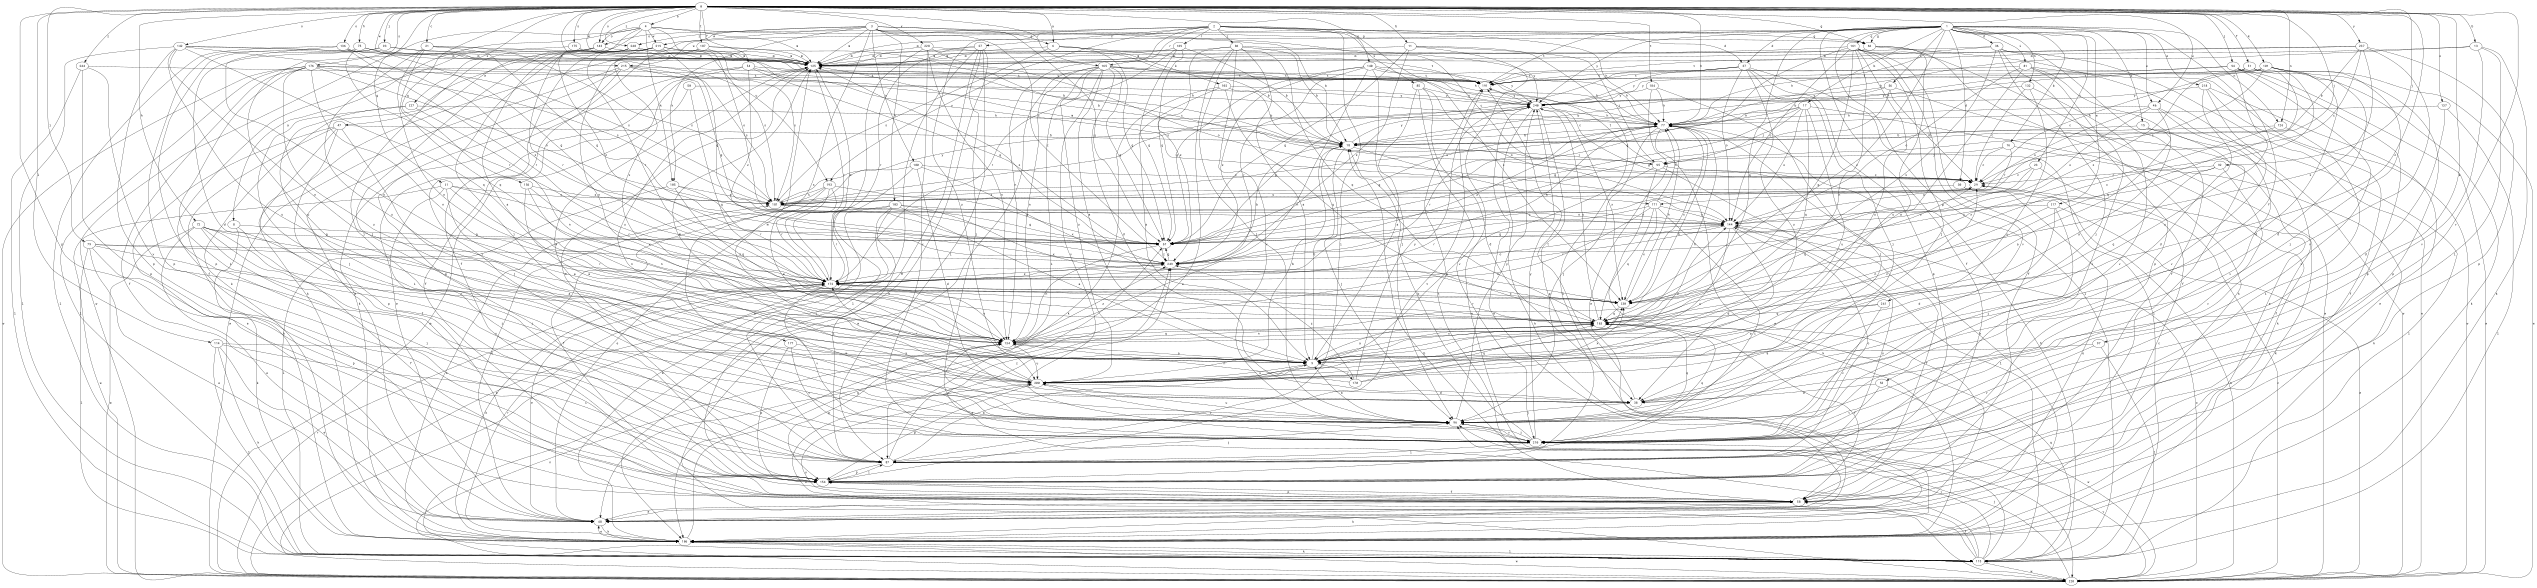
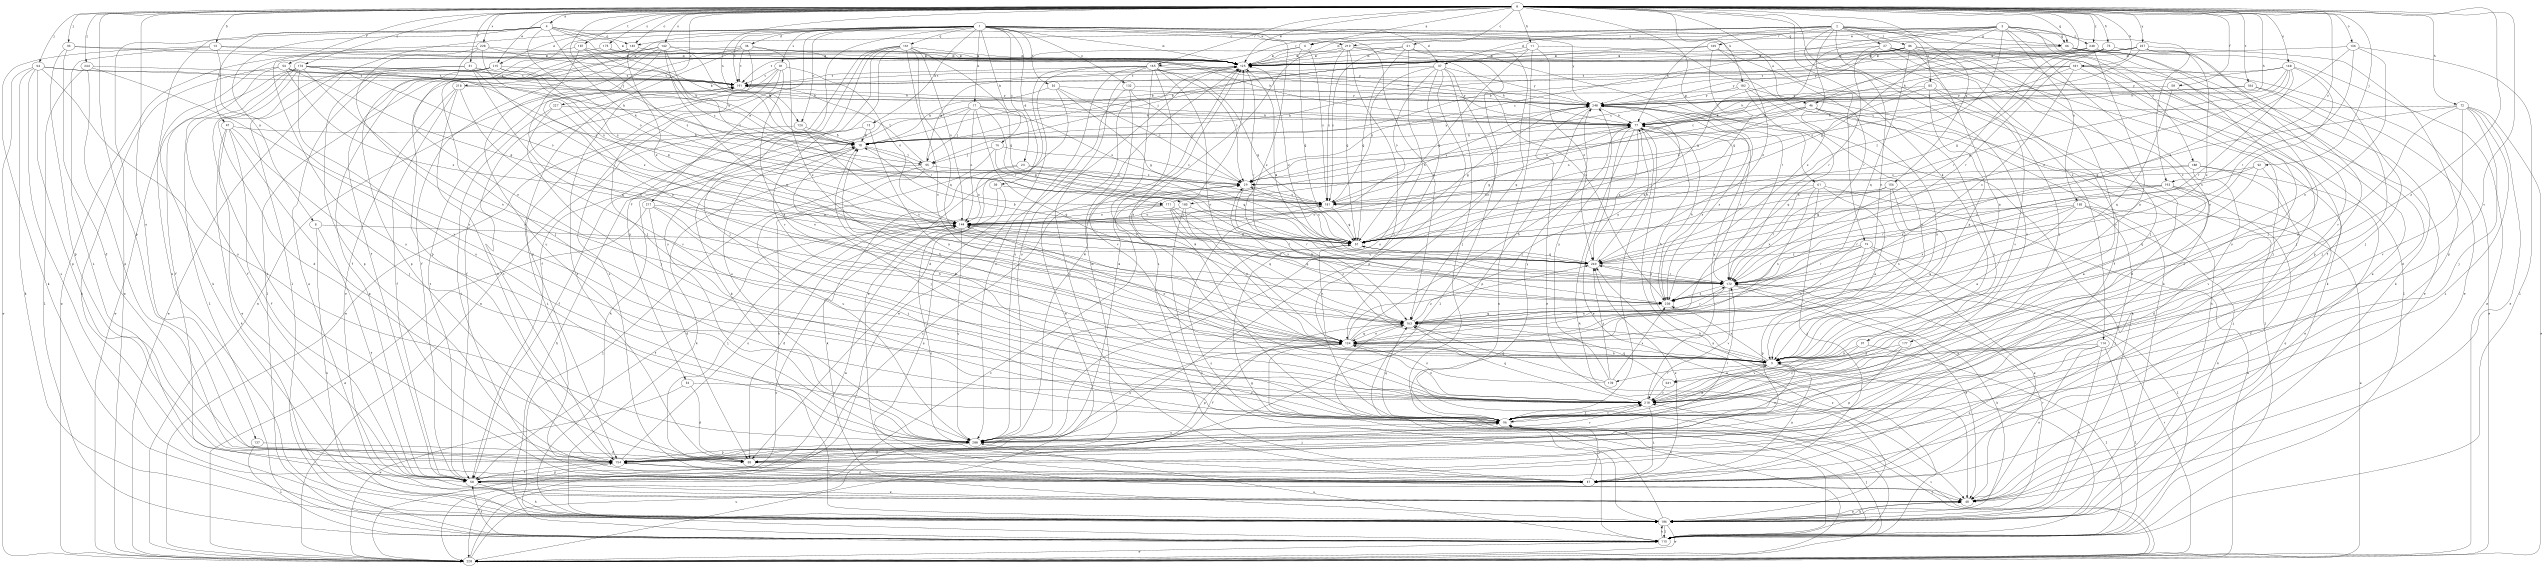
  strict digraph {
    fontname="Roboto Mono"
    node [fontname="Roboto Mono"]
    edge [fontname="Roboto Mono"]
    0
    4
    6
    11
    13
    21
    46
    50
    51
    54
    61
    66
    72
    75
    77
    79
    92
    93
    94
    95
    97
    101
    102
    114
    125
    126
    136
    137
    140
    142
    143
    154
    156
    165
    175
    176
    184
    187
    193
    210
    215
    227
    228
    237
    241
    244
    248
    105
    219
    8
    18
    47
    106
    144
    220
    191
    67
    181
    249
    87
    163
    134
    200
    115
    9
    240
    48
    38
    58
    172
    96
    230
    29
    1
    15
    16
    17
    23
    30
    36
    37
    56
    n83 [label=53]
    81
    132
    161
    217
    218
    171
    2
    27
    85
    86
    169
    3
    103
    177
    180
    170
    0 -> 4 [label=a]
    0 -> 6 [label=a]
    0 -> 11 [label=b]
    0 -> 13 [label=b]
    0 -> 21 [label=c]
    0 -> 46 [label=e]
+   0 -> 50 [label=f]
    0 -> 51 [label=f]
    0 -> 54 [label=f]
    0 -> 61 [label=g]
    0 -> 66 [label=g]
    0 -> 72 [label=h]
    0 -> 75 [label=h]
    0 -> 77 [label=h]
    0 -> 79 [label=i]
    0 -> 92 [label=j]
    0 -> 93 [label=j]
    0 -> 94 [label=j]
    0 -> 95 [label=j]
    0 -> 97 [label=k]
    0 -> 101 [label=k]
-   6 -> 102 [label=k]
+   0 -> 102 [label=k]
    0 -> 114 [label=l]
    0 -> 125 [label=m]
    0 -> 126 [label=n]
    0 -> 136 [label=o]
    0 -> 137 [label=o]
    0 -> 140 [label=o]
    0 -> 142 [label=o]
    0 -> 143 [label=o]
    0 -> 154 [label=p]
    0 -> 156 [label=q]
    0 -> 165 [label=r]
    0 -> 175 [label=s]
    0 -> 176 [label=s]
    0 -> 184 [label=t]
    0 -> 187 [label=t]
    0 -> 193 [label=u]
    0 -> 210 [label=v]
    0 -> 215 [label=w]
    0 -> 227 [label=x]
    0 -> 228 [label=x]
    0 -> 237 [label=y]
    0 -> 241 [label=z]
    0 -> 244 [label=z]
    0 -> 248 [label=z]
    4 -> 125 [label=m]
    4 -> 143 [label=o]
    4 -> 105 [label=k]
    4 -> 219 [label=w]
    4 -> 8 [label=a]
    4 -> 18 [label=b]
    4 -> 47 [label=e]
    4 -> 106 [label=k]
    4 -> 144 [label=o]
    4 -> 220 [label=w]
    6 -> 125 [label=m]
    6 -> 191 [label=t]
    6 -> 67 [label=g]
    6 -> 181 [label=s]
    11 -> 95 [label=j]
    11 -> 125 [label=m]
    11 -> 106 [label=k]
    11 -> 220 [label=w]
    11 -> 67 [label=g]
    11 -> 249 [label=z]
    13 -> 77 [label=h]
    13 -> 125 [label=m]
    13 -> 210 [label=v]
    13 -> 106 [label=k]
    13 -> 87 [label=i]
    21 -> 125 [label=m]
    21 -> 67 [label=g]
    21 -> 181 [label=s]
    21 -> 163 [label=q]
    21 -> 134 [label=n]
    21 -> 200 [label=u]
    46 -> 77 [label=h]
    46 -> 210 [label=v]
    46 -> 144 [label=o]
    46 -> 181 [label=s]
    46 -> 115 [label=l]
    46 -> 9 [label=a]
    50 -> 163 [label=q]
    50 -> 240 [label=y]
    50 -> 48 [label=e]
    51 -> 154 [label=p]
    51 -> 18 [label=b]
    51 -> 191 [label=t]
    51 -> 249 [label=z]
    51 -> 163 [label=q]
    51 -> 38 [label=d]
    54 -> 18 [label=b]
    54 -> 106 [label=k]
    54 -> 191 [label=t]
    54 -> 67 [label=g]
    54 -> 249 [label=z]
    54 -> 58 [label=f]
    61 -> 220 [label=w]
    61 -> 181 [label=s]
    61 -> 87 [label=i]
    61 -> 134 [label=n]
    61 -> 9 [label=a]
    61 -> 172 [label=r]
    66 -> 125 [label=m]
    66 -> 106 [label=k]
    66 -> 220 [label=w]
    66 -> 200 [label=u]
    72 -> 210 [label=v]
    72 -> 220 [label=w]
    72 -> 67 [label=g]
    72 -> 87 [label=i]
    72 -> 9 [label=a]
    72 -> 48 [label=e]
    72 -> 96 [label=j]
    75 -> 125 [label=m]
    75 -> 154 [label=p]
    75 -> 67 [label=g]
    75 -> 172 [label=r]
    77 -> 18 [label=b]
    77 -> 106 [label=k]
    77 -> 67 [label=g]
    77 -> 249 [label=z]
    77 -> 48 [label=e]
    77 -> 172 [label=r]
    77 -> 96 [label=j]
    77 -> 230 [label=x]
    79 -> 154 [label=p]
    79 -> 249 [label=z]
    79 -> 134 [label=n]
    79 -> 115 [label=l]
    79 -> 48 [label=e]
    79 -> 172 [label=r]
    92 -> 210 [label=v]
    92 -> 249 [label=z]
    92 -> 163 [label=q]
    92 -> 29 [label=c]
    93 -> 125 [label=m]
    93 -> 154 [label=p]
    93 -> 240 [label=y]
    93 -> 38 [label=d]
    94 -> 77 [label=h]
    94 -> 154 [label=p]
    94 -> 106 [label=k]
    94 -> 220 [label=w]
    94 -> 191 [label=t]
    94 -> 87 [label=i]
    94 -> 200 [label=u]
    95 -> 125 [label=m]
    95 -> 106 [label=k]
    95 -> 191 [label=t]
    95 -> 200 [label=u]
    95 -> 115 [label=l]
    95 -> 29 [label=c]
    97 -> 210 [label=v]
    97 -> 115 [label=l]
    97 -> 9 [label=a]
    101 -> 220 [label=w]
    101 -> 191 [label=t]
    101 -> 181 [label=s]
    101 -> 240 [label=y]
    101 -> 38 [label=d]
    101 -> 96 [label=j]
    101 -> 230 [label=x]
    101 -> 29 [label=c]
    102 -> 18 [label=b]
    102 -> 106 [label=k]
    102 -> 163 [label=q]
    102 -> 9 [label=a]
    102 -> 240 [label=y]
    114 -> 106 [label=k]
    114 -> 87 [label=i]
    114 -> 115 [label=l]
    114 -> 9 [label=a]
    114 -> 48 [label=e]
    125 -> 191 [label=t]
    125 -> 200 [label=u]
    125 -> 172 [label=r]
    126 -> 18 [label=b]
    126 -> 87 [label=i]
    126 -> 230 [label=x]
    136 -> 125 [label=m]
    136 -> 249 [label=z]
    136 -> 134 [label=n]
    136 -> 115 [label=l]
    136 -> 172 [label=r]
-   137 -> 77 [label=h]
+   72 -> 77 [label=h]
    137 -> 115 [label=l]
    137 -> 38 [label=d]
    140 -> 77 [label=h]
    140 -> 191 [label=t]
    140 -> 67 [label=g]
    140 -> 249 [label=z]
    140 -> 134 [label=n]
    140 -> 240 [label=y]
    140 -> 172 [label=r]
    140 -> 96 [label=j]
    142 -> 125 [label=m]
    142 -> 154 [label=p]
    142 -> 18 [label=b]
    142 -> 181 [label=s]
    142 -> 163 [label=q]
    142 -> 134 [label=n]
    142 -> 200 [label=u]
    142 -> 115 [label=l]
    143 -> 125 [label=m]
    143 -> 249 [label=z]
    143 -> 58 [label=f]
    143 -> 96 [label=j]
    154 -> 125 [label=m]
    154 -> 144 [label=o]
    154 -> 191 [label=t]
    154 -> 87 [label=i]
    154 -> 58 [label=f]
    156 -> 181 [label=s]
    156 -> 134 [label=n]
    156 -> 9 [label=a]
    156 -> 230 [label=x]
    165 -> 77 [label=h]
    165 -> 210 [label=v]
    165 -> 220 [label=w]
    165 -> 191 [label=t]
    165 -> 67 [label=g]
    165 -> 87 [label=i]
    165 -> 134 [label=n]
    165 -> 200 [label=u]
    165 -> 9 [label=a]
    165 -> 38 [label=d]
    165 -> 29 [label=c]
    175 -> 77 [label=h]
    175 -> 125 [label=m]
    175 -> 200 [label=u]
    176 -> 77 [label=h]
    176 -> 144 [label=o]
    176 -> 220 [label=w]
    176 -> 191 [label=t]
    176 -> 181 [label=s]
    176 -> 87 [label=i]
    176 -> 134 [label=n]
    176 -> 200 [label=u]
    176 -> 115 [label=l]
    176 -> 58 [label=f]
    184 -> 77 [label=h]
    184 -> 240 [label=y]
    184 -> 48 [label=e]
    184 -> 96 [label=j]
    187 -> 125 [label=m]
    187 -> 106 [label=k]
    187 -> 181 [label=s]
    187 -> 134 [label=n]
    187 -> 29 [label=c]
    193 -> 67 [label=g]
    193 -> 181 [label=s]
    193 -> 9 [label=a]
    193 -> 48 [label=e]
    193 -> 58 [label=f]
    193 -> 172 [label=r]
    210 -> 18 [label=b]
    210 -> 87 [label=i]
    210 -> 163 [label=q]
    210 -> 134 [label=n]
    210 -> 240 [label=y]
    210 -> 96 [label=j]
    215 -> 154 [label=p]
    215 -> 220 [label=w]
    215 -> 191 [label=t]
    215 -> 67 [label=g]
    215 -> 181 [label=s]
    215 -> 48 [label=e]
    227 -> 77 [label=h]
    227 -> 87 [label=i]
    227 -> 134 [label=n]
    227 -> 96 [label=j]
    228 -> 125 [label=m]
    228 -> 210 [label=v]
    228 -> 18 [label=b]
    228 -> 144 [label=o]
    228 -> 220 [label=w]
    228 -> 134 [label=n]
    237 -> 77 [label=h]
    237 -> 125 [label=m]
    237 -> 154 [label=p]
    237 -> 210 [label=v]
    237 -> 18 [label=b]
    237 -> 230 [label=x]
    237 -> 29 [label=c]
    241 -> 210 [label=v]
    241 -> 163 [label=q]
-   241 -> 9 [label=a]
+   9 -> 241 [label=a]
    244 -> 154 [label=p]
    244 -> 210 [label=v]
    244 -> 191 [label=t]
    244 -> 115 [label=l]
    248 -> 125 [label=m]
    248 -> 9 [label=a]
    248 -> 172 [label=r]
    248 -> 96 [label=j]
    248 -> 29 [label=c]
-   105 -> 181 [label=o]
+   105 -> 144 [label=o]
    105 -> 163 [label=q]
    105 -> 115 [label=l]
    105 -> 172 [label=r]
    219 -> 125 [label=m]
    219 -> 67 [label=g]
    219 -> 181 [label=s]
    219 -> 87 [label=i]
    219 -> 172 [label=r]
    219 -> 96 [label=j]
    219 -> 230 [label=x]
    8 -> 106 [label=k]
    8 -> 67 [label=g]
    8 -> 58 [label=f]
    18 -> 95 [label=j]
    18 -> 240 [label=y]
    18 -> 96 [label=j]
    18 -> 171 [label=r]
    47 -> 154 [label=p]
    47 -> 18 [label=b]
    47 -> 106 [label=k]
    47 -> 48 [label=e]
    47 -> 58 [label=f]
    47 -> 96 [label=j]
    106 -> 220 [label=w]
    106 -> 67 [label=g]
    106 -> 181 [label=s]
    106 -> 115 [label=l]
    106 -> 48 [label=e]
    106 -> 172 [label=r]
    144 -> 67 [label=g]
    144 -> 200 [label=u]
    144 -> 38 [label=d]
    144 -> 58 [label=f]
    144 -> 172 [label=r]
    220 -> 125 [label=m]
    220 -> 210 [label=v]
    220 -> 144 [label=o]
    220 -> 134 [label=n]
    220 -> 200 [label=u]
    220 -> 172 [label=r]
    220 -> 96 [label=j]
    220 -> 29 [label=c]
    191 -> 240 [label=y]
    67 -> 249 [label=z]
    67 -> 134 [label=n]
    67 -> 29 [label=c]
    181 -> 144 [label=o]
    181 -> 67 [label=g]
    181 -> 240 [label=y]
    249 -> 77 [label=h]
    249 -> 125 [label=z]
    249 -> 18 [label=b]
    249 -> 67 [label=g]
    249 -> 172 [label=r]
    87 -> 154 [label=p]
    87 -> 144 [label=o]
    87 -> 249 [label=z]
    87 -> 9 [label=a]
    87 -> 96 [label=j]
    163 -> 134 [label=n]
    163 -> 9 [label=a]
    163 -> 240 [label=y]
    163 -> 58 [label=f]
    163 -> 172 [label=r]
    134 -> 77 [label=h]
    134 -> 154 [label=p]
    134 -> 249 [label=z]
    134 -> 163 [label=q]
    134 -> 200 [label=u]
    134 -> 9 [label=a]
    200 -> 125 [label=m]
    200 -> 154 [label=p]
    200 -> 210 [label=v]
    200 -> 18 [label=b]
    200 -> 38 [label=d]
    200 -> 172 [label=r]
    115 -> 77 [label=h]
    115 -> 18 [label=b]
    115 -> 106 [label=k]
    115 -> 220 [label=w]
    115 -> 249 [label=z]
    115 -> 163 [label=q]
    115 -> 200 [label=u]
    115 -> 58 [label=f]
    115 -> 96 [label=j]
    9 -> 77 [label=h]
    9 -> 18 [label=b]
    9 -> 144 [label=o]
    9 -> 200 [label=u]
    9 -> 230 [label=x]
    9 -> 29 [label=c]
    9 -> 170 [label=r]
    240 -> 77 [label=h]
    240 -> 154 [label=p]
    240 -> 106 [label=k]
    240 -> 67 [label=g]
    240 -> 48 [label=e]
    240 -> 230 [label=x]
    48 -> 106 [label=k]
    38 -> 125 [label=m]
    38 -> 191 [label=t]
    38 -> 96 [label=j]
    58 -> 154 [label=p]
    58 -> 106 [label=k]
    58 -> 191 [label=t]
    58 -> 48 [label=e]
    58 -> 29 [label=c]
    172 -> 125 [label=m]
    172 -> 210 [label=v]
    172 -> 106 [label=k]
    172 -> 144 [label=o]
    172 -> 249 [label=z]
    172 -> 134 [label=n]
    172 -> 48 [label=e]
    172 -> 230 [label=x]
    96 -> 125 [label=m]
    96 -> 210 [label=v]
    96 -> 163 [label=q]
    96 -> 200 [label=u]
    96 -> 9 [label=a]
    96 -> 240 [label=y]
    230 -> 77 [label=h]
    230 -> 163 [label=q]
    29 -> 181 [label=s]
    29 -> 163 [label=q]
    1 -> 46 [label=e]
    1 -> 66 [label=g]
    1 -> 125 [label=m]
    1 -> 126 [label=n]
    1 -> 215 [label=w]
    1 -> 191 [label=t]
    1 -> 163 [label=q]
    1 -> 115 [label=l]
    1 -> 240 [label=y]
    1 -> 58 [label=f]
    1 -> 230 [label=x]
    1 -> 15 [label=b]
    1 -> 16 [label=b]
    1 -> 17 [label=b]
    1 -> 23 [label=c]
    1 -> 30 [label=d]
    1 -> 36 [label=d]
    1 -> 37 [label=d]
    1 -> 56 [label=f]
    1 -> n83 [label=f]
    1 -> 81 [label=i]
    1 -> 132 [label=n]
    1 -> 161 [label=q]
    1 -> 217 [label=w]
    1 -> 218 [label=w]
    15 -> 18 [label=b]
    15 -> 9 [label=a]
    15 -> 58 [label=f]
    16 -> 95 [label=j]
    16 -> 106 [label=k]
    16 -> 29 [label=c]
    16 -> 171 [label=r]
    17 -> 77 [label=h]
    17 -> 95 [label=j]
    17 -> 106 [label=k]
    17 -> 144 [label=o]
    17 -> 67 [label=g]
    17 -> 181 [label=s]
    17 -> 163 [label=q]
    17 -> 200 [label=u]
    23 -> 106 [label=k]
    23 -> 144 [label=o]
    23 -> 67 [label=g]
    23 -> 29 [label=c]
    30 -> 220 [label=w]
    30 -> 181 [label=s]
    30 -> 48 [label=e]
    36 -> 125 [label=m]
    36 -> 154 [label=p]
    36 -> 220 [label=w]
    36 -> 191 [label=t]
    36 -> 58 [label=f]
    36 -> 96 [label=j]
    36 -> 230 [label=x]
    37 -> 154 [label=p]
    37 -> 144 [label=o]
    37 -> 191 [label=t]
    37 -> 181 [label=s]
    37 -> 200 [label=u]
    37 -> 115 [label=l]
    37 -> 240 [label=y]
    37 -> 96 [label=j]
    56 -> 18 [label=b]
    56 -> 67 [label=g]
    56 -> 240 [label=y]
    56 -> 48 [label=e]
    56 -> 29 [label=c]
    n83 -> 210 [label=v]
    n83 -> 220 [label=w]
    n83 -> 38 [label=d]
    81 -> 144 [label=o]
    81 -> 220 [label=w]
    81 -> 191 [label=t]
    81 -> 87 [label=i]
    81 -> 9 [label=a]
    81 -> 58 [label=f]
    132 -> 210 [label=v]
    132 -> 200 [label=u]
    132 -> 240 [label=y]
    132 -> 29 [label=c]
    161 -> 125 [label=m]
    161 -> 210 [label=v]
    161 -> 144 [label=o]
    161 -> 220 [label=w]
    161 -> 67 [label=g]
    161 -> 163 [label=q]
    161 -> 134 [label=n]
    161 -> 200 [label=u]
    161 -> 58 [label=f]
    161 -> 96 [label=j]
    217 -> 144 [label=o]
    217 -> 220 [label=w]
    217 -> 134 [label=n]
    217 -> 38 [label=d]
    217 -> 96 [label=j]
    218 -> 210 [label=v]
    218 -> 240 [label=y]
    218 -> 48 [label=e]
    218 -> 38 [label=d]
    218 -> 58 [label=f]
    171 -> 77 [label=h]
    171 -> 144 [label=o]
    171 -> 87 [label=i]
    171 -> 163 [label=q]
    171 -> 134 [label=n]
    171 -> 172 [label=r]
    171 -> 230 [label=x]
    2 -> 66 [label=g]
    2 -> 77 [label=h]
    2 -> 143 [label=o]
    2 -> 165 [label=r]
    2 -> 193 [label=u]
    2 -> 87 [label=i]
    2 -> 134 [label=n]
    2 -> 200 [label=u]
    2 -> 230 [label=x]
    2 -> 37 [label=d]
    2 -> 27 [label=c]
    2 -> 85 [label=i]
    2 -> 86 [label=i]
    2 -> 169 [label=r]
    27 -> 125 [label=m]
    27 -> 106 [label=k]
    27 -> 87 [label=i]
    27 -> 115 [label=l]
    27 -> 58 [label=f]
    27 -> 172 [label=r]
    27 -> 96 [label=j]
    85 -> 210 [label=v]
    85 -> 144 [label=o]
    85 -> 9 [label=a]
    85 -> 240 [label=y]
    85 -> 38 [label=d]
    86 -> 125 [label=m]
    86 -> 210 [label=v]
    86 -> 18 [label=b]
    86 -> 67 [label=g]
    86 -> 163 [label=q]
    86 -> 9 [label=a]
    86 -> 240 [label=y]
    86 -> 48 [label=e]
    86 -> 96 [label=j]
    169 -> 125 [label=m]
    169 -> 18 [label=b]
    169 -> 67 [label=g]
    169 -> 249 [label=z]
    169 -> 172 [label=r]
    3 -> 6 [label=a]
    3 -> 66 [label=g]
    3 -> 125 [label=m]
    3 -> 248 [label=z]
    3 -> 105 [label=k]
    3 -> 219 [label=w]
    3 -> 67 [label=g]
    3 -> 249 [label=z]
    3 -> 58 [label=f]
    3 -> 29 [label=c]
    3 -> 103 [label=k]
    3 -> 177 [label=s]
    3 -> 180 [label=s]
    103 -> 106 [label=k]
    103 -> 144 [label=o]
    103 -> 220 [label=w]
    103 -> 87 [label=i]
    103 -> 9 [label=a]
    103 -> 172 [label=r]
    103 -> 230 [label=x]
    177 -> 154 [label=p]
    177 -> 210 [label=v]
    177 -> 9 [label=a]
    180 -> 87 [label=i]
    180 -> 48 [label=e]
    180 -> 38 [label=d]
    180 -> 230 [label=x]
    180 -> 29 [label=c]
    170 -> 249 [label=z]
    170 -> 163 [label=q]
    170 -> 134 [label=n]
    170 -> 240 [label=y]
    170 -> 230 [label=x]
  }
